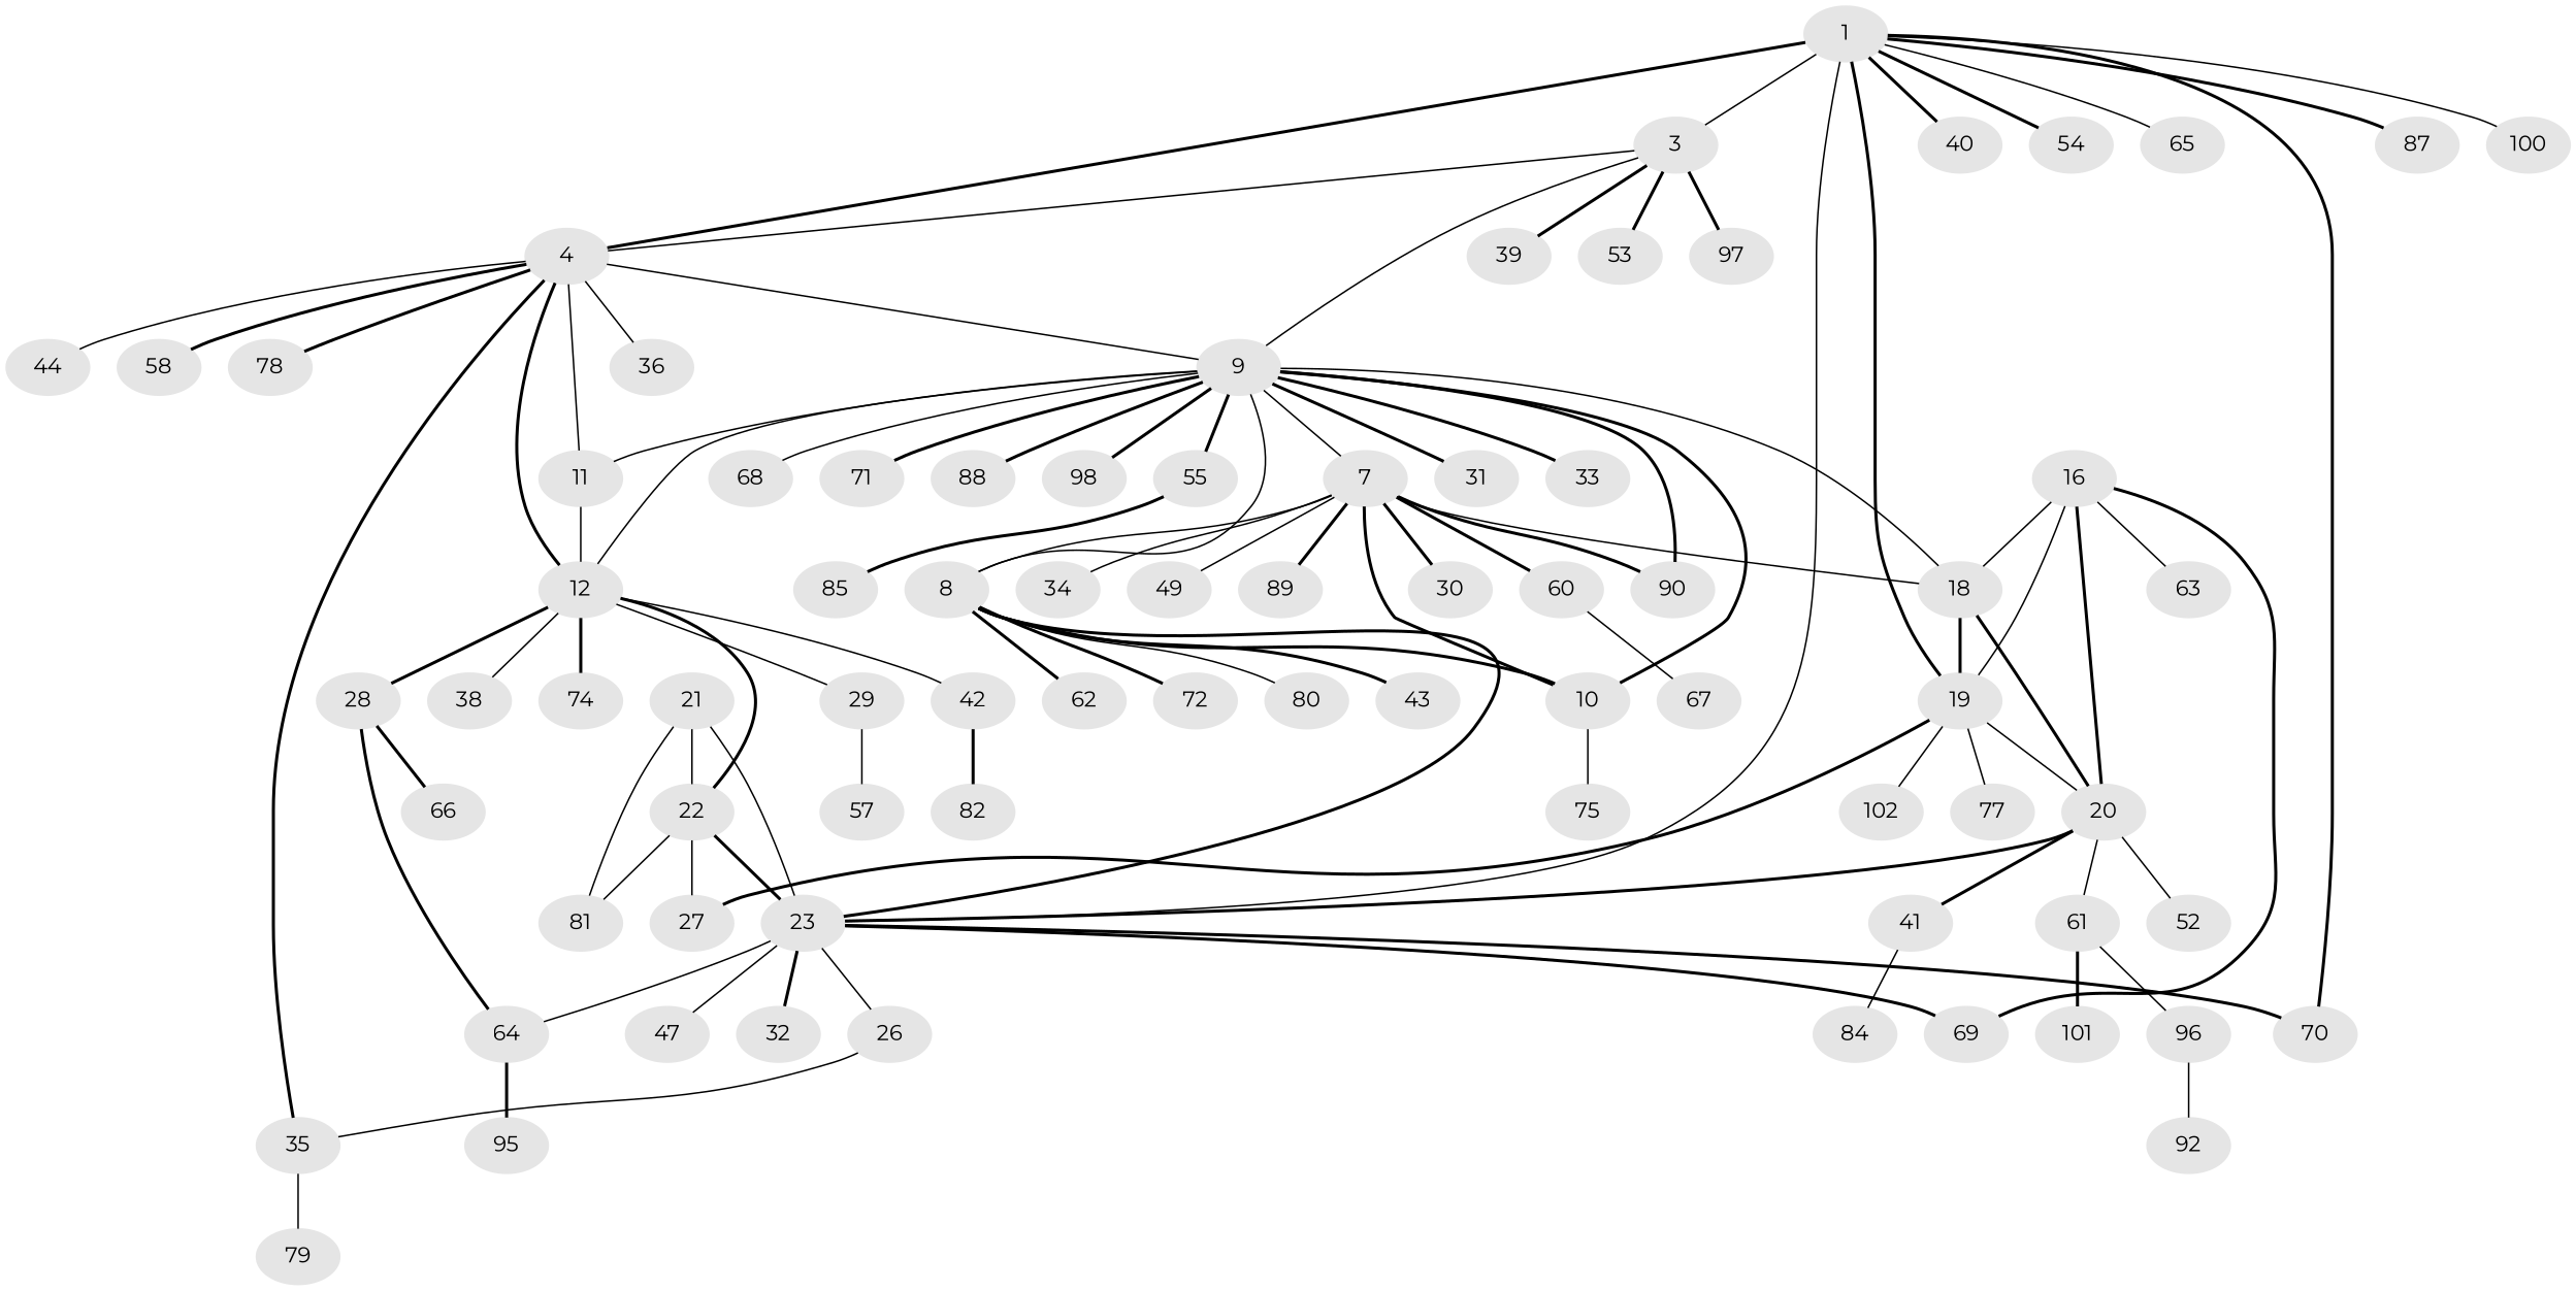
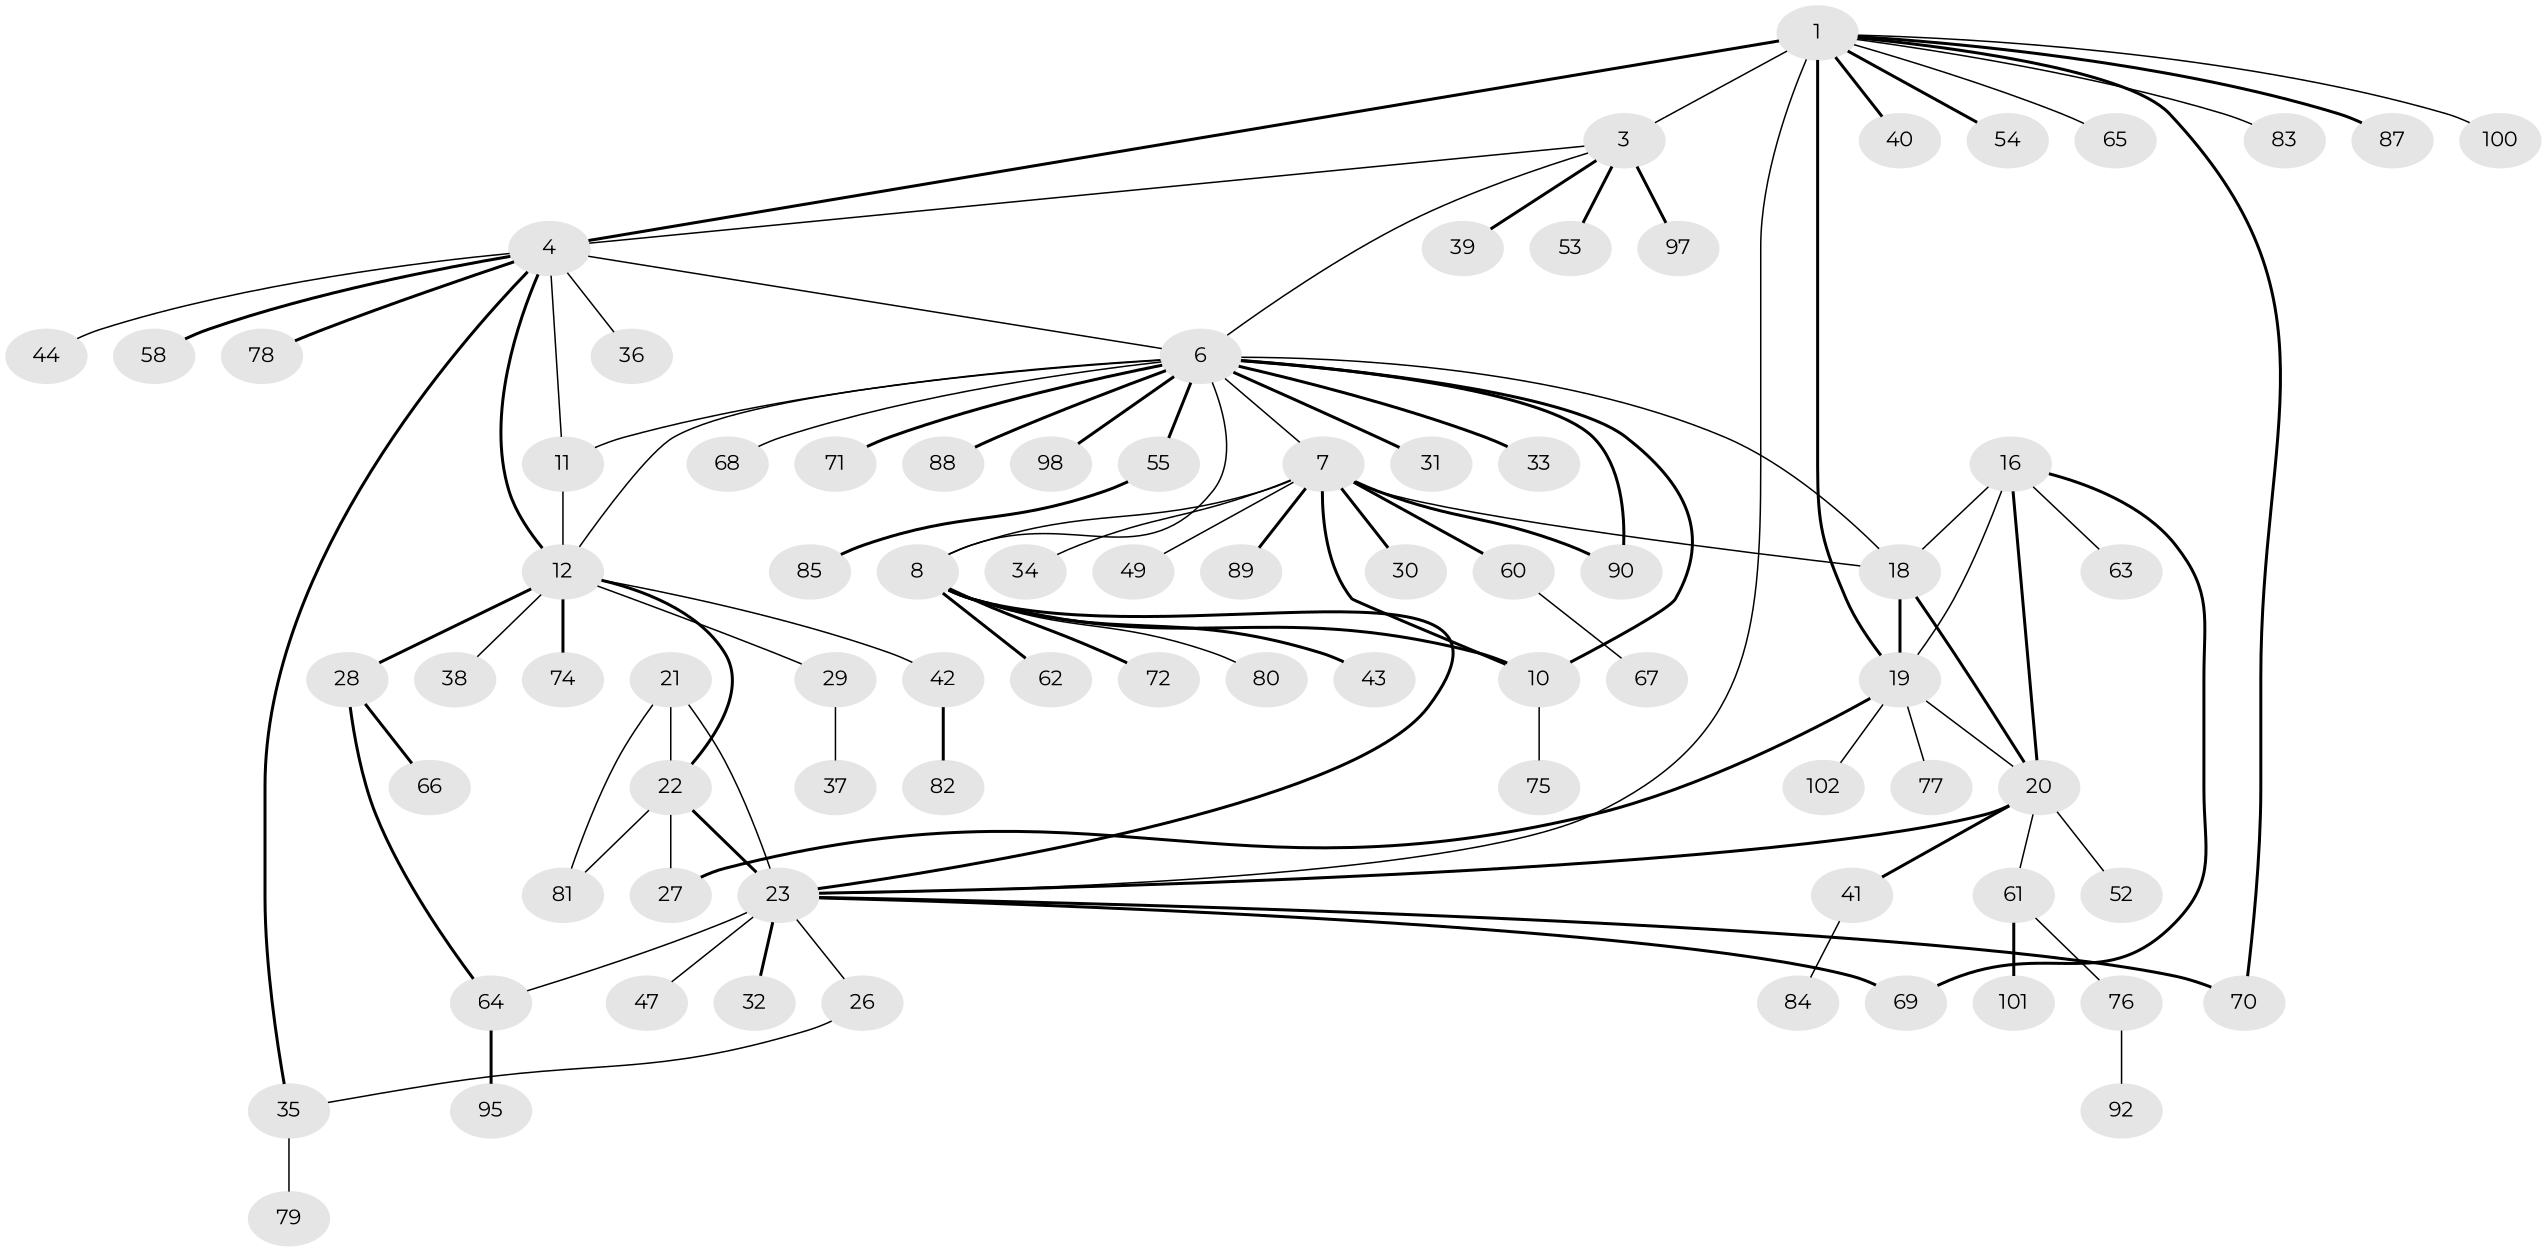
  graph {
    fontname=Montserrat
    node [color=gray90 fontname=Montserrat style=filled]
    edge [fontname=Montserrat style=bold]
    1 [super="+2"]
    3 [super="+5"]
    4 [super="+15"]
    19 [super="+45"]
    23 [super="+24"]
    40
    54
    65 [super="+91"]
    70
+   83
    87
    100
-   6 [super="+13" label=9]
+   6 [super="+13"]
    39
    53
    97
    11
    12 [super="+14"]
    35 [super="+56"]
    36
    44 [super="+93"]
    58
    78
    20 [super="+96"]
    27
    77
    102
    69
    26
    32
    47
    64 [super="+73"]
    7 [super="+9"]
    8 [super="+48"]
    10
    18
    31 [super="+51"]
    33
    55
    68
    71
    88
    90 [super="+99"]
    98
    22 [super="+37"]
    28 [super="+94"]
    29 [super="+59"]
    38
    42
    74
    79
    30 [super="+46"]
    34
    49
    60
    89
    43
    62
    72
    80 [super="+86"]
    75
    85
    67
    81
    66
-   57
+   57 [label=37]
    82
    16 [super="+17"]
    63
    41 [super="+50"]
    52
    61
    84
-   76 [super="+103" label=96]
+   76 [super="+103"]
    101
    21 [super="+25"]
    95
    92
    1 -- 3 [style=solid weight=4]
    1 -- 4 [weight=2]
    1 -- 19
    1 -- 23 [style=solid]
    1 -- 40
    1 -- 54
    1 -- 65 [style=solid]
    1 -- 70
+   1 -- 83 [style=solid]
    1 -- 87
    1 -- 100 [style=solid]
    3 -- 4 [style=solid weight=2]
    3 -- 6 [style=solid]
    3 -- 39
    3 -- 53
    3 -- 97
    4 -- 6 [style=solid]
    4 -- 11 [style=solid]
    4 -- 12 [weight=2]
    4 -- 35
    4 -- 36 [style=solid]
    4 -- 44 [style=solid]
    4 -- 58
    4 -- 78
    19 -- 20 [style=solid]
    19 -- 27
    19 -- 77 [style=solid]
    19 -- 102 [style=solid]
    23 -- 70
    23 -- 69
    23 -- 26 [style=solid]
    23 -- 32
    23 -- 47 [style=solid]
    23 -- 64 [style=solid]
    6 -- 11 [style=solid]
    6 -- 12 [style=solid weight=2]
    6 -- 7 [style=solid weight=2]
    6 -- 8 [style=solid]
    6 -- 10
    6 -- 18 [style=solid]
    6 -- 31
    6 -- 33
    6 -- 55
    6 -- 68 [style=solid]
    6 -- 71
    6 -- 88
    6 -- 90
    6 -- 98
    11 -- 12 [style=solid weight=2]
    12 -- 22
    12 -- 28
    12 -- 29 [style=solid]
    12 -- 38 [style=solid]
    12 -- 42 [style=solid]
    12 -- 74
    35 -- 79 [style=solid]
    20 -- 23
    20 -- 41
    20 -- 52 [style=solid]
    20 -- 61 [style=solid]
    26 -- 35 [style=solid]
    64 -- 95
    7 -- 8 [style=solid weight=2]
    7 -- 10 [weight=2]
    7 -- 18 [style=solid]
    7 -- 90
    7 -- 30
    7 -- 34 [style=solid]
    7 -- 49 [style=solid]
    7 -- 60
    7 -- 89
    8 -- 23
    8 -- 10
    8 -- 43
    8 -- 62
    8 -- 72
    8 -- 80 [style=solid]
    10 -- 75 [style=solid]
    18 -- 19
    18 -- 20
    55 -- 85
    22 -- 23 [weight=2]
    22 -- 27 [style=solid]
    22 -- 81 [style=solid]
    28 -- 64
    28 -- 66
    29 -- 57 [style=solid]
    42 -- 82
    60 -- 67 [style=solid]
    16 -- 19 [style=solid weight=2]
    16 -- 20 [weight=2]
    16 -- 69
    16 -- 18 [style=solid weight=2]
    16 -- 63 [style=solid]
    41 -- 84 [style=solid]
    61 -- 76 [style=solid]
    61 -- 101
    76 -- 92 [style=solid]
    21 -- 23 [style=solid weight=4]
    21 -- 22 [style=solid weight=2]
    21 -- 81 [style=solid]
  }
